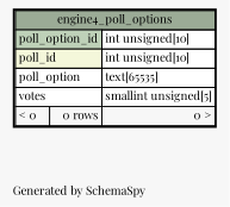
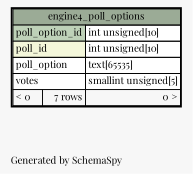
  digraph {
    bgcolor="#f7f7f7"
    fontname="Playfair Display"
    fontsize=11
    label="\nGenerated by SchemaSpy"
    labeljust=l
    nodesep=0.18
    rankdir=RL
    ranksep=0.46
-   n1 [fontname="Playfair Display" fontsize=11 label=<     <TABLE BORDER="2" CELLBORDER="1" CELLSPACING="0" BGCOLOR="#ffffff">       <TR><TD COLSPAN="3" BGCOLOR="#9bab96" ALIGN="CENTER">engine4_poll_options</TD></TR>       <TR><TD PORT="poll_option_id" COLSPAN="2" BGCOLOR="#bed1b8" ALIGN="LEFT">poll_option_id</TD><TD PORT="poll_option_id.type" ALIGN="LEFT">int unsigned[10]</TD></TR>       <TR><TD PORT="poll_id" COLSPAN="2" BGCOLOR="#f4f7da" ALIGN="LEFT">poll_id</TD><TD PORT="poll_id.type" ALIGN="LEFT">int unsigned[10]</TD></TR>       <TR><TD PORT="poll_option" COLSPAN="2" ALIGN="LEFT">poll_option</TD><TD PORT="poll_option.type" ALIGN="LEFT">text[65535]</TD></TR>       <TR><TD PORT="votes" COLSPAN="2" ALIGN="LEFT">votes</TD><TD PORT="votes.type" ALIGN="LEFT">smallint unsigned[5]</TD></TR>       <TR><TD ALIGN="LEFT" BGCOLOR="#f7f7f7">&lt; 0</TD><TD ALIGN="RIGHT" BGCOLOR="#f7f7f7">0 rows</TD><TD ALIGN="RIGHT" BGCOLOR="#f7f7f7">0 &gt;</TD></TR>     </TABLE>> shape=plaintext]
+   n1 [fontname="Playfair Display" fontsize=11 label=<     <TABLE BORDER="2" CELLBORDER="1" CELLSPACING="0" BGCOLOR="#ffffff">       <TR><TD COLSPAN="3" BGCOLOR="#9bab96" ALIGN="CENTER">engine4_poll_options</TD></TR>       <TR><TD PORT="poll_option_id" COLSPAN="2" BGCOLOR="#bed1b8" ALIGN="LEFT">poll_option_id</TD><TD PORT="poll_option_id.type" ALIGN="LEFT">int unsigned[10]</TD></TR>       <TR><TD PORT="poll_id" COLSPAN="2" BGCOLOR="#f4f7da" ALIGN="LEFT">poll_id</TD><TD PORT="poll_id.type" ALIGN="LEFT">int unsigned[10]</TD></TR>       <TR><TD PORT="poll_option" COLSPAN="2" ALIGN="LEFT">poll_option</TD><TD PORT="poll_option.type" ALIGN="LEFT">text[65535]</TD></TR>       <TR><TD PORT="votes" COLSPAN="2" ALIGN="LEFT">votes</TD><TD PORT="votes.type" ALIGN="LEFT">smallint unsigned[5]</TD></TR>       <TR><TD ALIGN="LEFT" BGCOLOR="#f7f7f7">&lt; 0</TD><TD ALIGN="RIGHT" BGCOLOR="#f7f7f7">7 rows</TD><TD ALIGN="RIGHT" BGCOLOR="#f7f7f7">0 &gt;</TD></TR>     </TABLE>> shape=plaintext]
  }
